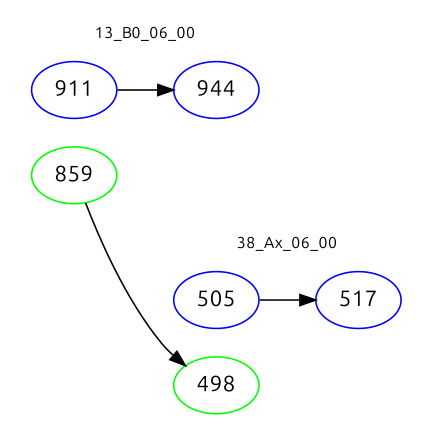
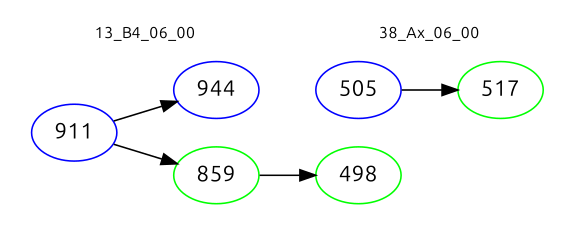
  digraph {
    fontname=Ubuntu
    rankdir=LR
    node [color=blue fontname=Ubuntu]
    edge [color=black fontname=Ubuntu]
    n1 [label=505]
    n2 [color=green label=498]
-   n3 [label=517]
+   n3 [color=green label=517]
    n4 [label=911]
    n5 [color=green label=859]
    n6 [label=944]
    subgraph cluster_1 {
      color=white
      fontsize=10
      label="38_Ax_06_00"
      n1
      n2
      n3
    }
    subgraph cluster_2 {
      color=white
      fontsize=10
-     label="13_B0_06_00"
+     label="13_B4_06_00"
      n4
      n5
      n6
    }
    n1 -> n3
+   n4 -> n5
    n4 -> n6
    n5 -> n2
  }
